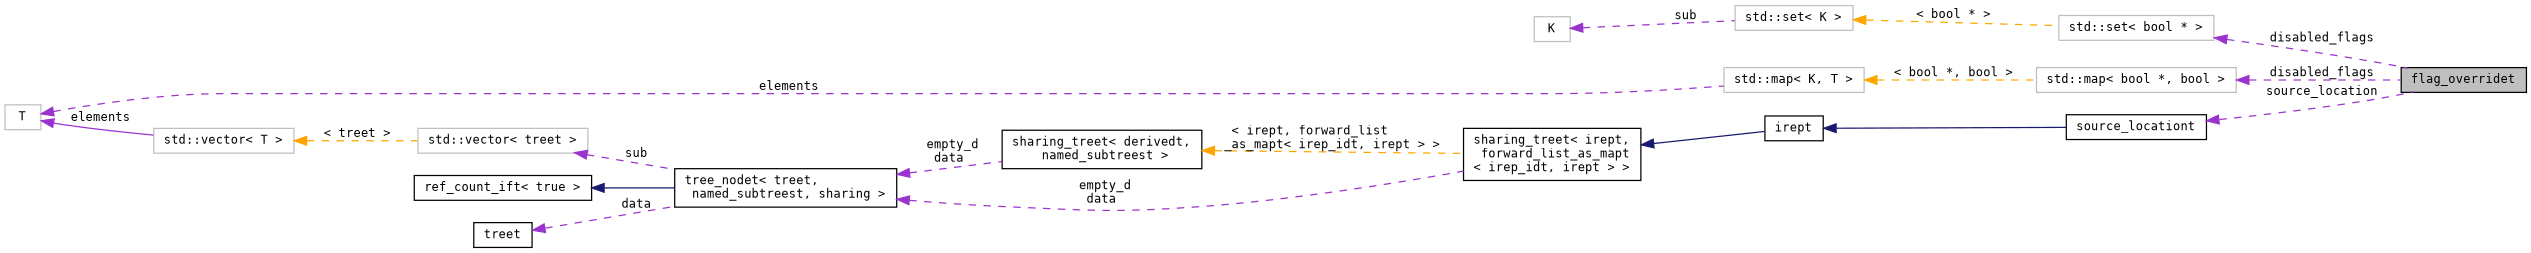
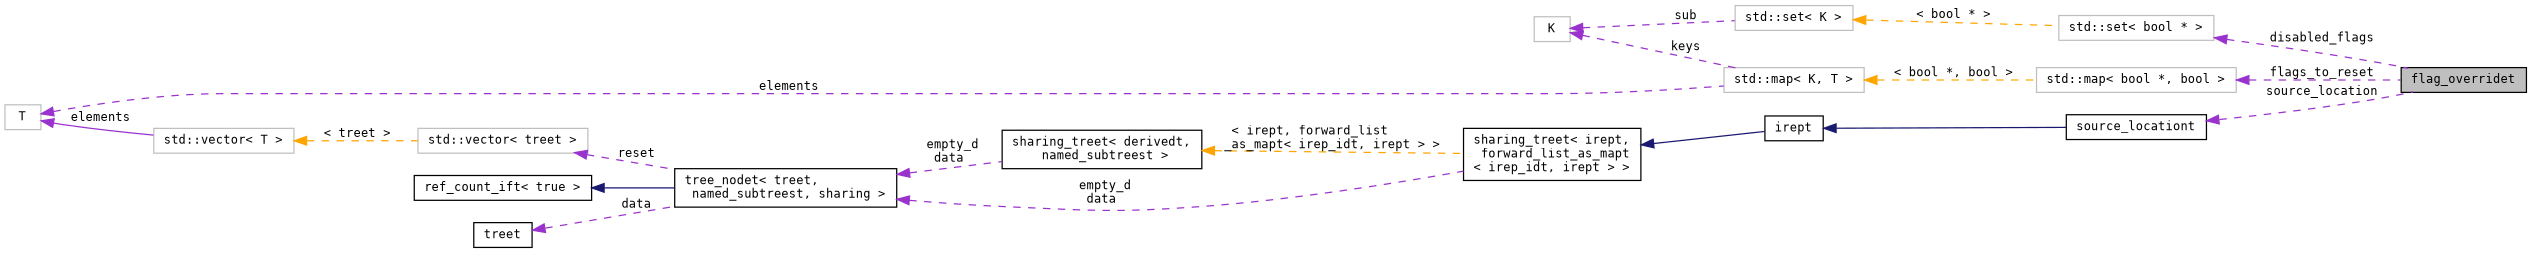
  digraph {
    fontname="DejaVu Sans Mono"
    rankdir=LR
    node [color=black fontname="DejaVu Sans Mono" fontsize=10 shape=record]
    edge [color=darkorchid3 dir=back fontname="DejaVu Sans Mono" fontsize=10 labelfontname=Helvetica labelfontsize=10 style=dashed]
    n1 [fillcolor=grey75 fontcolor=black height=0.2 label=flag_overridet style=filled width=0.4]
    n2 [color=grey75 height=0.2 label="std::map\< bool *, bool \>" width=0.4]
    n3 [color=grey75 height=0.2 label="std::map\< K, T \>" width=0.4]
    n4 [color=grey75 height=0.2 label=K width=0.4]
    n5 [color=grey75 height=0.2 label="std::set\< K \>" width=0.4]
    n6 [color=grey75 height=0.2 label="std::set\< bool * \>" width=0.4]
    n7 [color=grey75 height=0.2 label=T width=0.4]
    n8 [color=grey75 height=0.2 label="std::vector\< T \>" width=0.4]
    n9 [color=grey75 height=0.2 label="std::vector\< treet \>" width=0.4]
    n10 [height=0.2 label=source_locationt width=0.4]
    n11 [height=0.2 label=irept width=0.4]
    n12 [height=0.2 label="sharing_treet\< irept,\l forward_list_as_mapt\l\< irep_idt, irept \> \>" width=0.4]
    n13 [height=0.2 label="tree_nodet\< treet,\l named_subtreest, sharing \>" width=0.4]
    n14 [height=0.2 label="sharing_treet\< derivedt,\l named_subtreest \>" width=0.4]
    n15 [height=0.2 label="ref_count_ift\< true \>" width=0.4]
    n16 [height=0.2 label=treet width=0.4]
-   n2 -> n1 [label=" disabled_flags"]
+   n2 -> n1 [label=" flags_to_reset"]
    n3 -> n2 [color=orange label=" \< bool *, bool \>"]
+   n4 -> n3 [label=" keys"]
    n4 -> n5 [label=" sub"]
    n5 -> n6 [color=orange label=" \< bool * \>"]
    n6 -> n1 [label=" disabled_flags"]
    n7 -> n3 [label=" elements"]
    n7 -> n8 [label=" elements" style=solid]
    n8 -> n9 [color=orange label=" \< treet \>"]
-   n9 -> n13 [label=" sub"]
+   n9 -> n13 [label=" reset"]
    n10 -> n1 [label=" source_location"]
    n11 -> n10 [color=midnightblue style=solid]
    n12 -> n11 [color=midnightblue style=solid]
    n13 -> n12 [label=" empty_d\ndata"]
    n13 -> n14 [label=" empty_d\ndata"]
    n14 -> n12 [color=orange label=" \< irept, forward_list\l_as_mapt\< irep_idt, irept \> \>"]
    n15 -> n13 [color=midnightblue style=solid]
    n16 -> n13 [label=" data"]
  }
